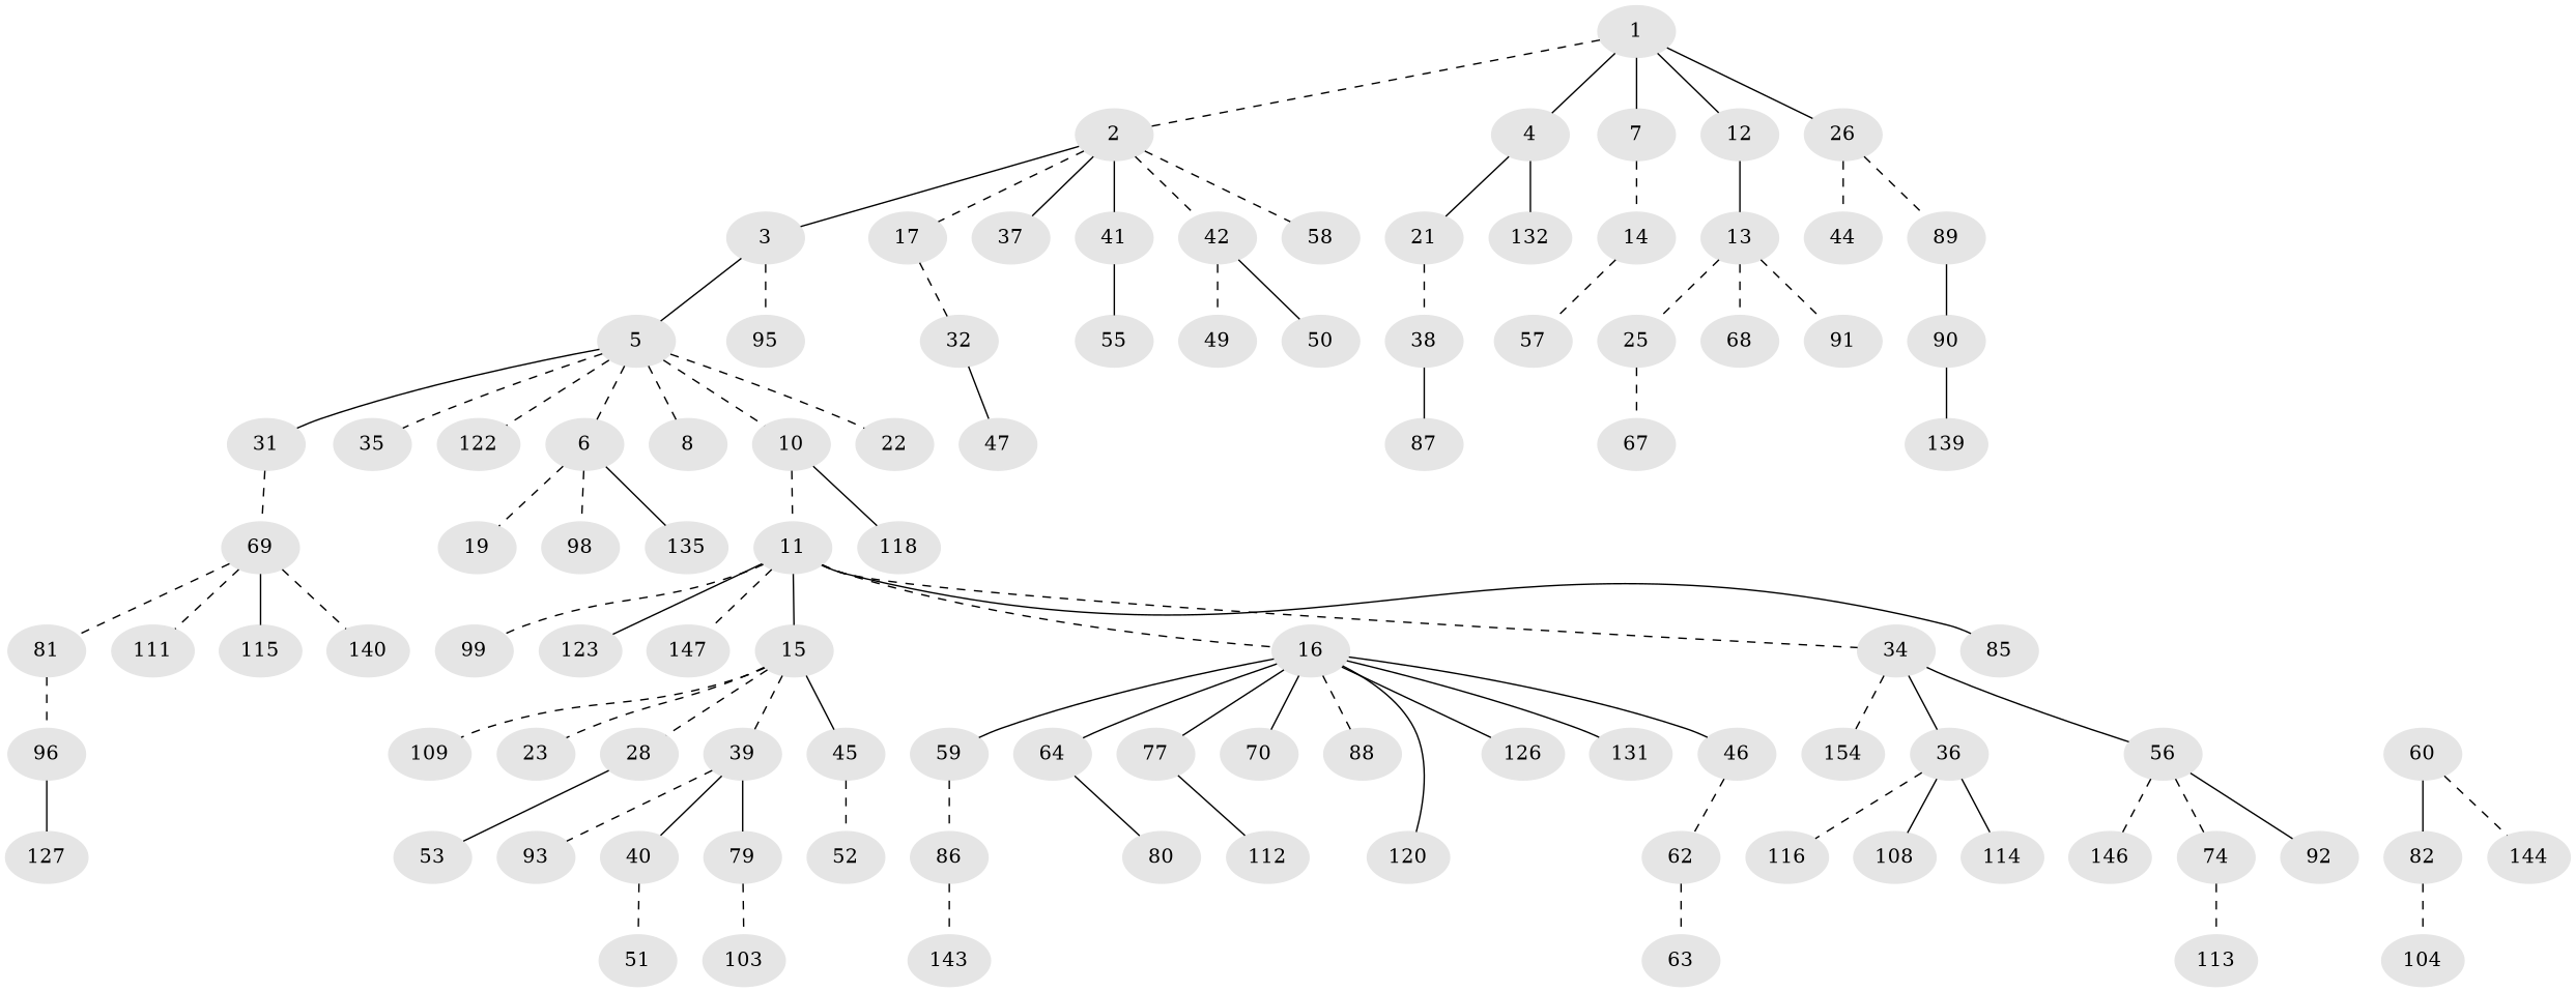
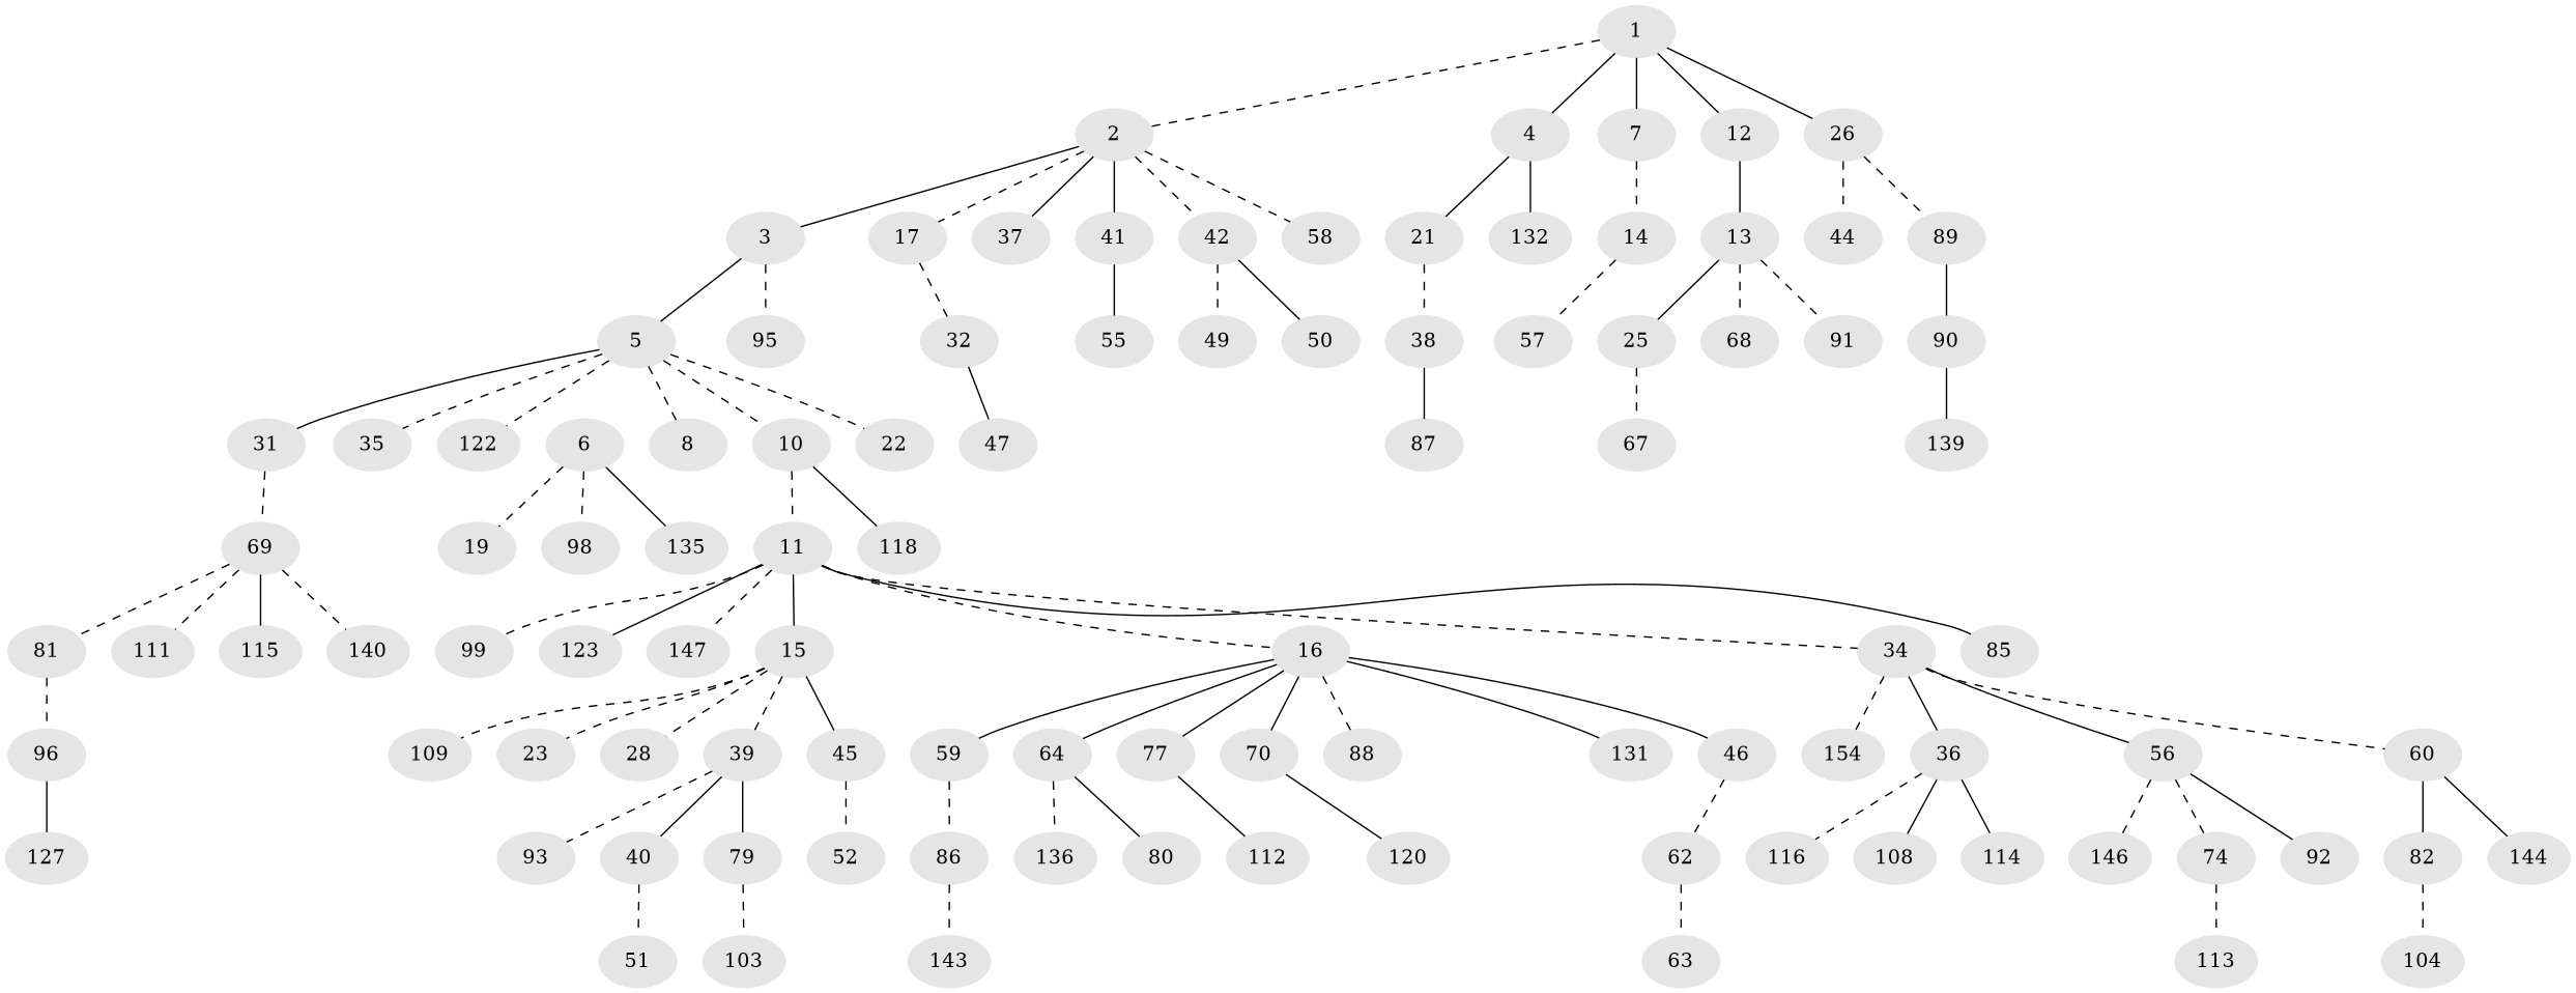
  graph {
    node [color=gray90 style=filled]
    edge [style=dashed]
    2 [super="+73"]
    3
    17 [super="+133"]
    37
    41 [super="+107"]
    42 [super="+48"]
    58 [super="+75"]
    1
    4 [super="+20"]
    7
    12
    26 [super="+71"]
    21
    132
    14 [super="+24"]
    13 [super="+18"]
    44 [super="+83"]
    89
    5 [super="+9"]
    95 [super="+124"]
    32
    55 [super="+97"]
    49
    50
    6 [super="+54"]
    8 [super="+66"]
    10 [super="+33"]
    22 [super="+125"]
    31 [super="+43"]
    35 [super="+130"]
    122
    38 [super="+94"]
    19
    98
    135
    11 [super="+30"]
    118
    69 [super="+84"]
    57
    15 [super="+29"]
    16 [super="+27"]
    34
    85 [super="+117"]
    99
    123
    147
    23
    28
    39 [super="+61"]
    45
    n51 [label=109]
    46
    59 [super="+72"]
    64
    70 [super="+142"]
    77
    88 [super="+121"]
    120
-   126
    131 [super="+138"]
    36 [super="+106"]
    56 [super="+76"]
    60 [super="+101"]
    n64 [label=154]
    25 [super="+119"]
    68
    91
    67 [super="+110"]
-   53 [super="+109"]
    40
    79
    93
    52
    62 [super="+65"]
    86 [super="+128"]
    80
+   136
    112
    47
    87
    90 [super="+129"]
    81
    111 [super="+141"]
    115 [super="+145"]
    140
    108
    114
    116
    74 [super="+78"]
    92 [super="+100"]
    146
    82 [super="+137"]
    144
    51
    103
    63
    113
    143
    104
    96 [super="+105"]
    127
    139
    2 -- 3 [style=solid]
    2 -- 17
    2 -- 37 [style=solid]
    2 -- 41 [style=solid]
    2 -- 42
    2 -- 58
    3 -- 5 [style=solid]
    3 -- 95
    17 -- 32
    41 -- 55 [style=solid]
    42 -- 49
    42 -- 50 [style=solid]
    1 -- 2
    1 -- 4 [style=solid]
    1 -- 7 [style=solid]
    1 -- 12 [style=solid]
    1 -- 26 [style=solid]
    4 -- 21 [style=solid]
    4 -- 132 [style=solid]
    7 -- 14
    12 -- 13 [style=solid]
    26 -- 44
    26 -- 89
    21 -- 38
    14 -- 57
-   13 -- 25
+   13 -- 25 [style=solid]
    13 -- 68
    13 -- 91
    89 -- 90 [style=solid]
-   5 -- 6
    5 -- 8
    5 -- 10
    5 -- 22
    5 -- 31 [style=solid]
    5 -- 35
    5 -- 122
    32 -- 47 [style=solid]
    6 -- 19
    6 -- 98
    6 -- 135 [style=solid]
    10 -- 11
    10 -- 118 [style=solid]
    31 -- 69
    38 -- 87 [style=solid]
    11 -- 15 [style=solid]
    11 -- 16
    11 -- 34
    11 -- 85 [style=solid]
    11 -- 99
    11 -- 123 [style=solid]
    11 -- 147
    69 -- 81
    69 -- 111
    69 -- 115 [style=solid]
    69 -- 140
    15 -- 23
    15 -- 28
    15 -- 39
    15 -- 45 [style=solid]
    15 -- n51
    16 -- 46 [style=solid]
    16 -- 59 [style=solid]
    16 -- 64 [style=solid]
    16 -- 70 [style=solid]
    16 -- 77 [style=solid]
    16 -- 88
-   16 -- 120 [style=solid]
-   16 -- 126 [style=solid]
+   70 -- 120 [style=solid]
    16 -- 131 [style=solid]
    34 -- 36 [style=solid]
    34 -- 56 [style=solid]
+   34 -- 60
    34 -- n64
-   28 -- 53 [style=solid]
    39 -- 40 [style=solid]
    39 -- 79 [style=solid]
    39 -- 93
    45 -- 52
    46 -- 62
    59 -- 86
    64 -- 80 [style=solid]
+   64 -- 136
    77 -- 112 [style=solid]
    36 -- 108 [style=solid]
    36 -- 114 [style=solid]
    36 -- 116
    56 -- 74
    56 -- 92 [style=solid]
    56 -- 146
    60 -- 82 [style=solid]
-   60 -- 144
+   60 -- 144 [style=solid]
    25 -- 67
    40 -- 51
    79 -- 103
    62 -- 63
    86 -- 143
    90 -- 139 [style=solid]
    81 -- 96
    74 -- 113
    82 -- 104
    96 -- 127 [style=solid]
  }
